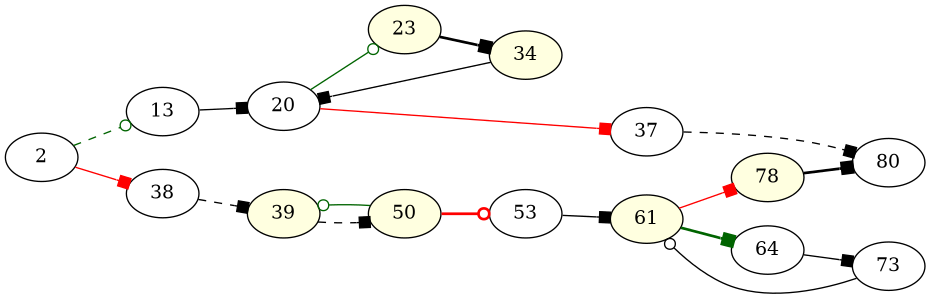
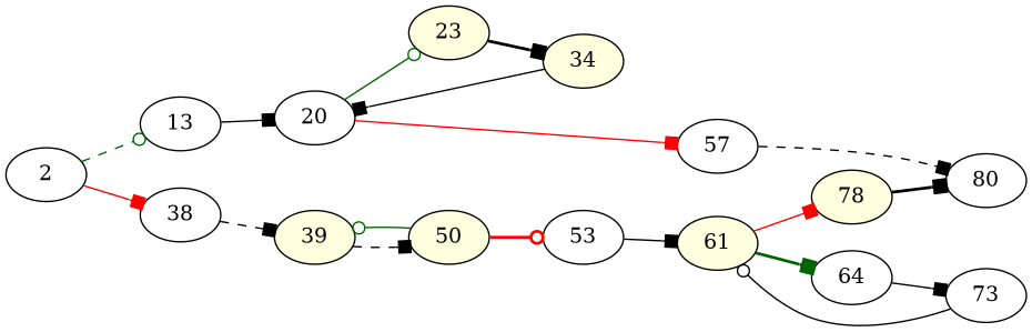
  strict digraph {
    rankdir=LR
    node [fillcolor=white style=filled]
    edge [arrowhead=box style=solid]
    2 [entry=true]
    13
    38
    20
    39 [fillcolor=lightyellow]
    23 [fillcolor=lightyellow]
-   37
+   37 [label=57]
    50 [fillcolor=lightyellow]
    34 [fillcolor=lightyellow]
    80
    53
    61 [fillcolor=lightyellow]
    64
    78 [fillcolor=lightyellow]
    73
    2 -> 13 [arrowhead=odot color=darkgreen cond=true style=dashed]
    2 -> 38 [color=red cond=false]
    13 -> 20
    38 -> 39 [style=dashed]
    20 -> 23 [arrowhead=odot color=darkgreen cond=true]
    20 -> 37 [color=red cond=false]
    39 -> 50 [style=dashed]
    23 -> 34 [style=bold]
    37 -> 80 [style=dashed]
    50 -> 39 [arrowhead=odot color=darkgreen cond=true]
    50 -> 53 [arrowhead=odot color=red cond=false style=bold]
    34 -> 20
    53 -> 61
    61 -> 64 [color=darkgreen cond=true style=bold]
    61 -> 78 [color=red cond=false]
    64 -> 73
    78 -> 80 [style=bold]
    73 -> 61 [arrowhead=odot]
  }
